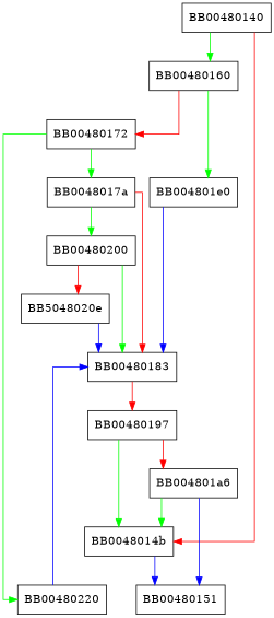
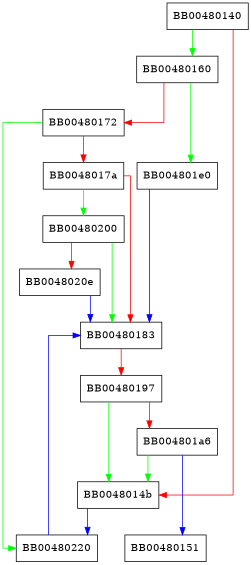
  digraph {
    splines=ortho
    node [shape=box]
    edge [color=green]
    BB00480140
    BB00480160
    BB0048014b
    BB004801e0
    BB00480172
    BB00480151
    BB00480183
    BB00480220
    BB0048017a
    BB00480197
    BB00480200
-   BB0048020e [label=BB5048020e]
+   BB0048020e
    BB004801a6
    BB00480140 -> BB00480160
    BB00480140 -> BB0048014b [color=red]
    BB00480160 -> BB004801e0
    BB00480160 -> BB00480172 [color=red]
-   BB0048014b -> BB00480151 [color=blue]
+   BB0048014b -> BB00480220 [color=blue]
    BB004801e0 -> BB00480183 [color=blue]
    BB00480172 -> BB00480220
-   BB00480172 -> BB0048017a
+   BB00480172 -> BB0048017a [color=red]
    BB00480183 -> BB00480197 [color=red]
    BB00480220 -> BB00480183 [color=blue]
    BB0048017a -> BB00480183 [color=red]
    BB0048017a -> BB00480200
    BB00480197 -> BB0048014b
    BB00480197 -> BB004801a6 [color=red]
    BB00480200 -> BB00480183
    BB00480200 -> BB0048020e [color=red]
    BB0048020e -> BB00480183 [color=blue]
    BB004801a6 -> BB0048014b
    BB004801a6 -> BB00480151 [color=blue]
  }
